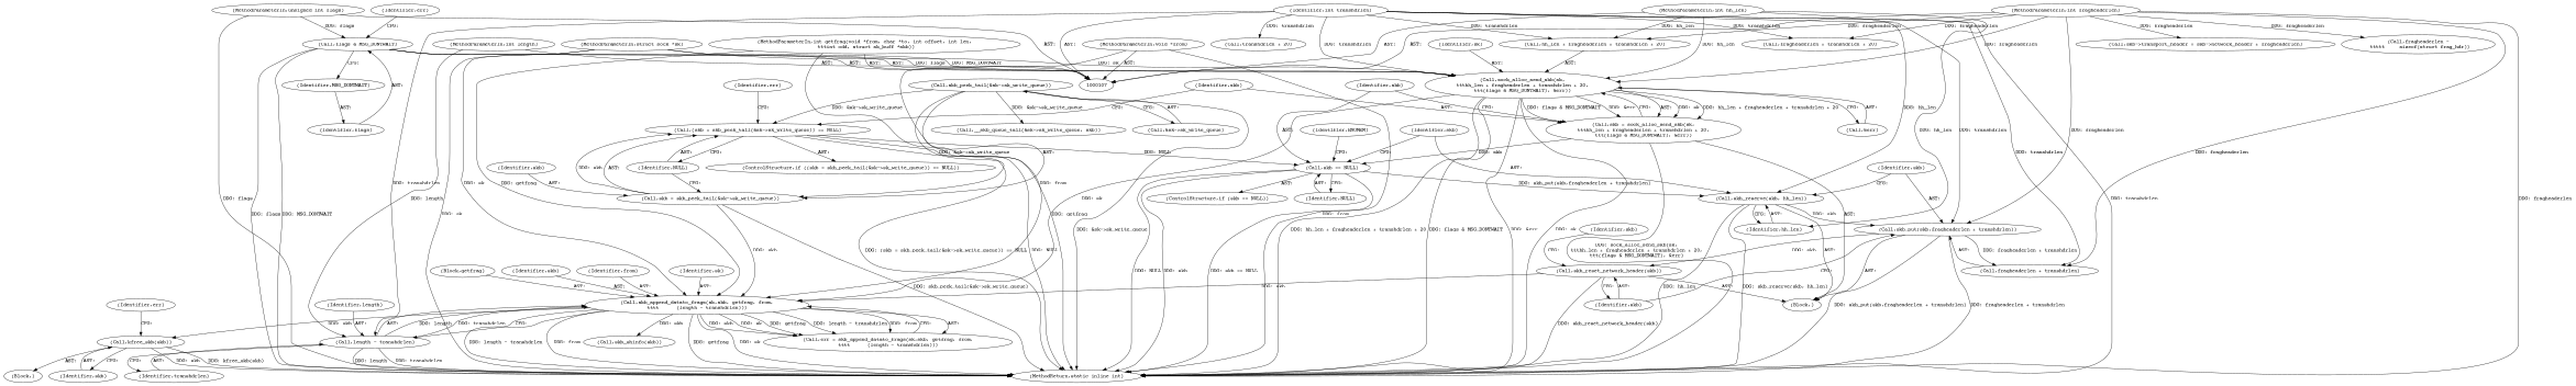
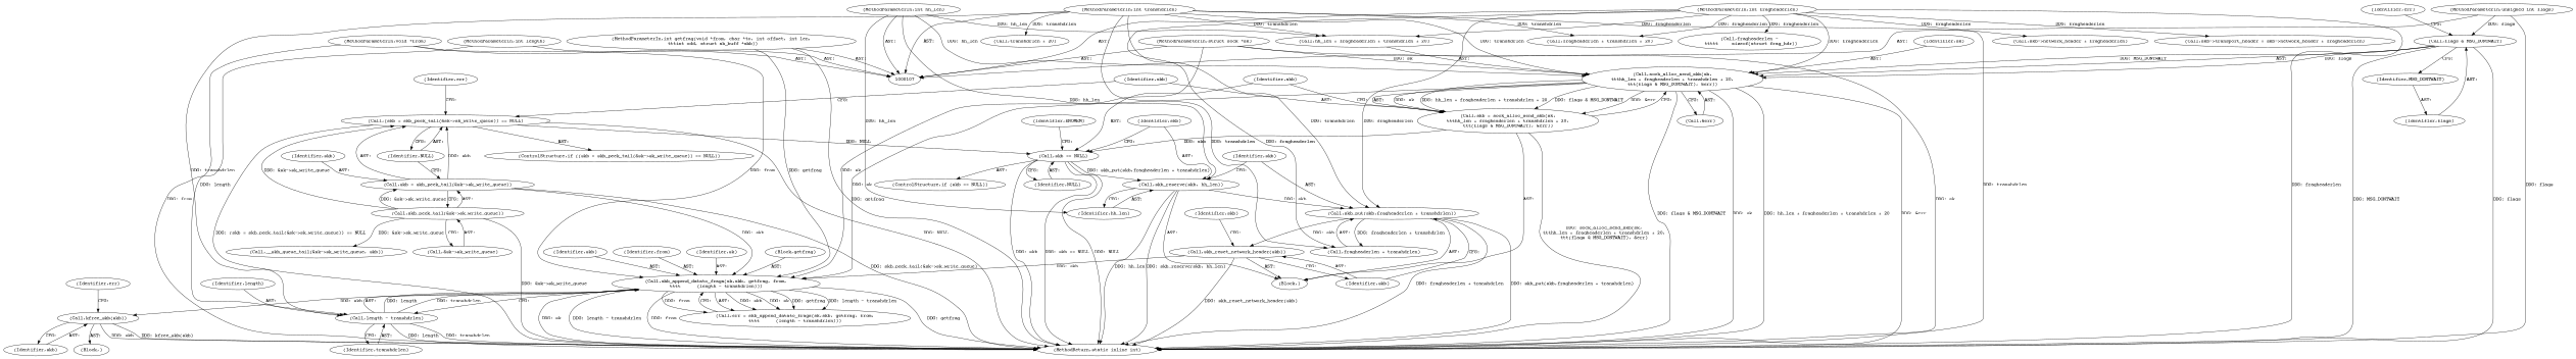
  digraph {
    fontname="Courier Prime"
    node [fontname="Courier Prime"]
    edge [fontname="Courier Prime"]
    n1 [label="(Call,kfree_skb(skb))"]
    n2 [label="(Identifier,skb)"]
    n3 [label="(MethodReturn,static inline int)"]
    n4 [label="(Block,)"]
    n5 [label="(Call,skb_append_datato_frags(sk,skb, getfrag, from,\n\t\t\t\t      (length - transhdrlen)))"]
    n6 [label="(Call,length - transhdrlen)"]
-   n7 [label="(Call,skb_shinfo(skb))"]
    n8 [label="(Call,err = skb_append_datato_frags(sk,skb, getfrag, from,\n\t\t\t\t      (length - transhdrlen)))"]
    n9 [label="(Identifier,transhdrlen)"]
    n10 [label="(Call,sock_alloc_send_skb(sk,\n\t\t\thh_len + fragheaderlen + transhdrlen + 20,\n\t\t\t(flags & MSG_DONTWAIT), &err))"]
    n11 [label="(Call,skb = sock_alloc_send_skb(sk,\n\t\t\thh_len + fragheaderlen + transhdrlen + 20,\n\t\t\t(flags & MSG_DONTWAIT), &err))"]
    n12 [label="(Call,&err)"]
    n13 [label="(Block,)"]
    n14 [label="(Call,skb == NULL)"]
    n15 [label="(MethodParameterIn,struct sock *sk)"]
    1000107
    n17 [label="(MethodParameterIn,int hh_len)"]
    n18 [label="(Call,skb_reserve(skb, hh_len))"]
    n19 [label="(Call,hh_len + fragheaderlen + transhdrlen + 20)"]
    n20 [label="(Identifier,hh_len)"]
    n21 [label="(Call,skb_put(skb,fragheaderlen + transhdrlen))"]
    n22 [label="(MethodParameterIn,int fragheaderlen)"]
    n23 [label="(Call,fragheaderlen + transhdrlen + 20)"]
    n24 [label="(Call,skb->transport_header = skb->network_header + fragheaderlen)"]
    n25 [label="(Call,fragheaderlen + transhdrlen)"]
    n26 [label="(Call,fragheaderlen -\n \t\t\t\t\t     sizeof(struct frag_hdr))"]
+   n27 [label="(Call,skb->network_header + fragheaderlen)"]
    n28 [label="(Call,skb_reset_network_header(skb))"]
-   n29 [label="(Identifier,int transhdrlen)"]
+   n29 [label="(MethodParameterIn,int transhdrlen)"]
    n30 [label="(Call,transhdrlen + 20)"]
    n31 [label="(Call,flags & MSG_DONTWAIT)"]
    n32 [label="(Identifier,MSG_DONTWAIT)"]
    n33 [label="(Identifier,flags)"]
    n34 [label="(MethodParameterIn,unsigned int flags)"]
    n35 [label="(Call,skb = skb_peek_tail(&sk->sk_write_queue))"]
    n36 [label="(Call,skb_peek_tail(&sk->sk_write_queue))"]
    n37 [label="(Call,(skb = skb_peek_tail(&sk->sk_write_queue)) == NULL)"]
    n38 [label="(Call,&sk->sk_write_queue)"]
    n39 [label="(Call,__skb_queue_tail(&sk->sk_write_queue, skb))"]
    n40 [label="(ControlStructure,if ((skb = skb_peek_tail(&sk->sk_write_queue)) == NULL))"]
    n41 [label="(Identifier,NULL)"]
    n42 [label="(Identifier,skb)"]
    n43 [label="(Identifier,NULL)"]
    n44 [label="(ControlStructure,if (skb == NULL))"]
    n45 [label="(MethodParameterIn,int getfrag(void *from, char *to, int offset, int len,\n \t\t\tint odd, struct sk_buff *skb))"]
    n46 [label="(MethodParameterIn,void *from)"]
    n47 [label="(MethodParameterIn,int length)"]
    n48 [label="(Identifier,skb)"]
    n49 [label="(Identifier,err)"]
    n50 [label="(Identifier,ENOMEM)"]
    n51 [label="(Identifier,err)"]
    n52 [label="(Identifier,from)"]
    n53 [label="(Identifier,sk)"]
    n54 [label="(Identifier,length)"]
    n55 [label="(Identifier,skb)"]
    n56 [label="(Identifier,skb)"]
    n57 [label="(Block,getfrag)"]
    n58 [label="(Identifier,skb)"]
    n59 [label="(Identifier,skb)"]
    n60 [label="(Identifier,skb)"]
    n61 [label="(Identifier,skb)"]
    n62 [label="(Identifier,sk)"]
    n63 [label="(Identifier,err)"]
    n1 -> n2 [label="CFG: "]
    n1 -> n3 [label="DDG: skb"]
    n1 -> n3 [label="DDG: kfree_skb(skb)"]
    n1 -> n4 [label="AST: "]
    n2 -> n1 [label="AST: "]
    n5 -> n1 [label="DDG: skb"]
    n5 -> n3 [label="DDG: getfrag"]
    n5 -> n3 [label="DDG: sk"]
    n5 -> n3 [label="DDG: length - transhdrlen"]
    n5 -> n3 [label="DDG: from"]
    n5 -> n6 [label="CFG: "]
-   n5 -> n7 [label="DDG: skb"]
    n5 -> n8 [label="AST: "]
    n5 -> n8 [label="DDG: skb"]
    n5 -> n8 [label="DDG: sk"]
    n5 -> n8 [label="DDG: getfrag"]
    n5 -> n8 [label="DDG: length - transhdrlen"]
    n5 -> n8 [label="DDG: from"]
    n6 -> n3 [label="DDG: length"]
    n6 -> n3 [label="DDG: transhdrlen"]
    n6 -> n5 [label="AST: "]
    n6 -> n5 [label="DDG: length"]
    n6 -> n5 [label="DDG: transhdrlen"]
    n6 -> n9 [label="CFG: "]
    n8 -> n5 [label="CFG: "]
    n9 -> n6 [label="AST: "]
    n10 -> n3 [label="DDG: flags & MSG_DONTWAIT"]
    n10 -> n3 [label="DDG: sk"]
    n10 -> n3 [label="DDG: hh_len + fragheaderlen + transhdrlen + 20"]
    n10 -> n3 [label="DDG: &err"]
    n10 -> n5 [label="DDG: sk"]
    n10 -> n11 [label="AST: "]
    n10 -> n11 [label="DDG: sk"]
    n10 -> n11 [label="DDG: hh_len + fragheaderlen + transhdrlen + 20"]
    n10 -> n11 [label="DDG: flags & MSG_DONTWAIT"]
    n10 -> n11 [label="DDG: &err"]
    n10 -> n12 [label="CFG: "]
    n11 -> n3 [label="DDG: sock_alloc_send_skb(sk,\n\t\t\thh_len + fragheaderlen + transhdrlen + 20,\n\t\t\t(flags & MSG_DONTWAIT), &err)"]
    n11 -> n10 [label="CFG: "]
    n11 -> n13 [label="AST: "]
    n11 -> n14 [label="DDG: skb"]
    n12 -> n10 [label="AST: "]
    n14 -> n3 [label="DDG: skb"]
    n14 -> n3 [label="DDG: skb == NULL"]
    n14 -> n3 [label="DDG: NULL"]
    n14 -> n18 [label="DDG: skb_put(skb,fragheaderlen + transhdrlen)"]
    n14 -> n43 [label="CFG: "]
    n14 -> n44 [label="AST: "]
    n15 -> n3 [label="DDG: sk"]
    n15 -> n5 [label="DDG: sk"]
    n15 -> n10 [label="DDG: sk"]
    n15 -> 1000107 [label="AST: "]
    n17 -> n10 [label="DDG: hh_len"]
    n17 -> 1000107 [label="AST: "]
    n17 -> n18 [label="DDG: hh_len"]
    n17 -> n19 [label="DDG: hh_len"]
    n17 -> n20 [label="DDG: hh_len"]
    n18 -> n3 [label="DDG: skb_reserve(skb, hh_len)"]
    n18 -> n3 [label="DDG: hh_len"]
    n18 -> n13 [label="AST: "]
    n18 -> n20 [label="CFG: "]
    n18 -> n21 [label="DDG: skb"]
    n19 -> n10 [label="AST: "]
    n20 -> n18 [label="AST: "]
    n21 -> n3 [label="DDG: fragheaderlen + transhdrlen"]
    n21 -> n3 [label="DDG: skb_put(skb,fragheaderlen + transhdrlen)"]
    n21 -> n13 [label="AST: "]
    n21 -> n25 [label="DDG: fragheaderlen + transhdrlen"]
    n21 -> n28 [label="DDG: skb"]
    n22 -> n3 [label="DDG: fragheaderlen"]
    n22 -> n10 [label="DDG: fragheaderlen"]
    n22 -> 1000107 [label="AST: "]
    n22 -> n19 [label="DDG: fragheaderlen"]
    n22 -> n21 [label="DDG: fragheaderlen"]
    n22 -> n23 [label="DDG: fragheaderlen"]
    n22 -> n24 [label="DDG: fragheaderlen"]
    n22 -> n25 [label="DDG: fragheaderlen"]
    n22 -> n26 [label="DDG: fragheaderlen"]
+   n22 -> n27 [label="DDG: fragheaderlen"]
    n25 -> n21 [label="AST: "]
    n28 -> n3 [label="DDG: skb_reset_network_header(skb)"]
    n28 -> n5 [label="DDG: skb"]
    n28 -> n13 [label="AST: "]
    n28 -> n42 [label="CFG: "]
    n29 -> n3 [label="DDG: transhdrlen"]
    n29 -> n6 [label="DDG: transhdrlen"]
    n29 -> n10 [label="DDG: transhdrlen"]
    n29 -> 1000107 [label="AST: "]
    n29 -> n19 [label="DDG: transhdrlen"]
    n29 -> n21 [label="DDG: transhdrlen"]
    n29 -> n23 [label="DDG: transhdrlen"]
    n29 -> n25 [label="DDG: transhdrlen"]
    n29 -> n30 [label="DDG: transhdrlen"]
    n31 -> n3 [label="DDG: MSG_DONTWAIT"]
    n31 -> n3 [label="DDG: flags"]
    n31 -> n10 [label="AST: "]
    n31 -> n10 [label="DDG: flags"]
    n31 -> n10 [label="DDG: MSG_DONTWAIT"]
    n31 -> n32 [label="CFG: "]
    n32 -> n33 [label="AST: "]
    n33 -> n31 [label="AST: "]
    n34 -> n3 [label="DDG: flags"]
    n34 -> 1000107 [label="AST: "]
    n34 -> n31 [label="DDG: flags"]
    n35 -> n3 [label="DDG: skb_peek_tail(&sk->sk_write_queue)"]
    n35 -> n5 [label="DDG: skb"]
+   n35 -> n36 [label="CFG: "]
    n35 -> n37 [label="AST: "]
    n35 -> n37 [label="DDG: skb"]
    n36 -> n3 [label="DDG: &sk->sk_write_queue"]
    n36 -> n35 [label="AST: "]
    n36 -> n35 [label="DDG: &sk->sk_write_queue"]
    n36 -> n37 [label="DDG: &sk->sk_write_queue"]
    n36 -> n38 [label="CFG: "]
    n36 -> n39 [label="DDG: &sk->sk_write_queue"]
    n37 -> n3 [label="DDG: NULL"]
    n37 -> n3 [label="DDG: (skb = skb_peek_tail(&sk->sk_write_queue)) == NULL"]
    n37 -> n14 [label="DDG: NULL"]
    n37 -> n40 [label="AST: "]
    n37 -> n41 [label="CFG: "]
    n38 -> n36 [label="AST: "]
    n41 -> n35 [label="CFG: "]
    n41 -> n37 [label="AST: "]
    n42 -> n21 [label="CFG: "]
    n42 -> n28 [label="AST: "]
    n43 -> n14 [label="AST: "]
    n45 -> n3 [label="DDG: getfrag"]
    n45 -> n5 [label="DDG: getfrag"]
    n45 -> 1000107 [label="AST: "]
    n46 -> n3 [label="DDG: from"]
    n46 -> n5 [label="DDG: from"]
    n46 -> 1000107 [label="AST: "]
    n47 -> n6 [label="DDG: length"]
    n47 -> 1000107 [label="AST: "]
    n48 -> n11 [label="CFG: "]
    n48 -> n14 [label="AST: "]
    n49 -> n31 [label="CFG: "]
    n50 -> n14 [label="CFG: "]
    n51 -> n37 [label="CFG: "]
    n52 -> n5 [label="AST: "]
    n53 -> n5 [label="AST: "]
    n54 -> n6 [label="AST: "]
    n55 -> n11 [label="AST: "]
    n55 -> n37 [label="CFG: "]
    n56 -> n28 [label="CFG: "]
    n57 -> n5 [label="AST: "]
    n58 -> n5 [label="AST: "]
    n59 -> n35 [label="AST: "]
    n60 -> n18 [label="CFG: "]
    n60 -> n21 [label="AST: "]
    n61 -> n14 [label="CFG: "]
    n61 -> n18 [label="AST: "]
    n62 -> n10 [label="AST: "]
    n63 -> n1 [label="CFG: "]
  }
